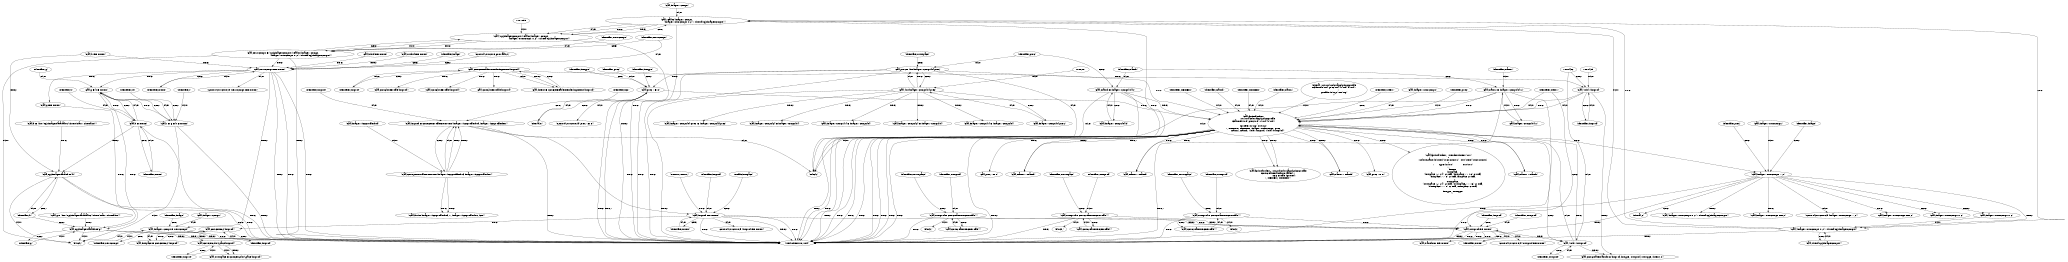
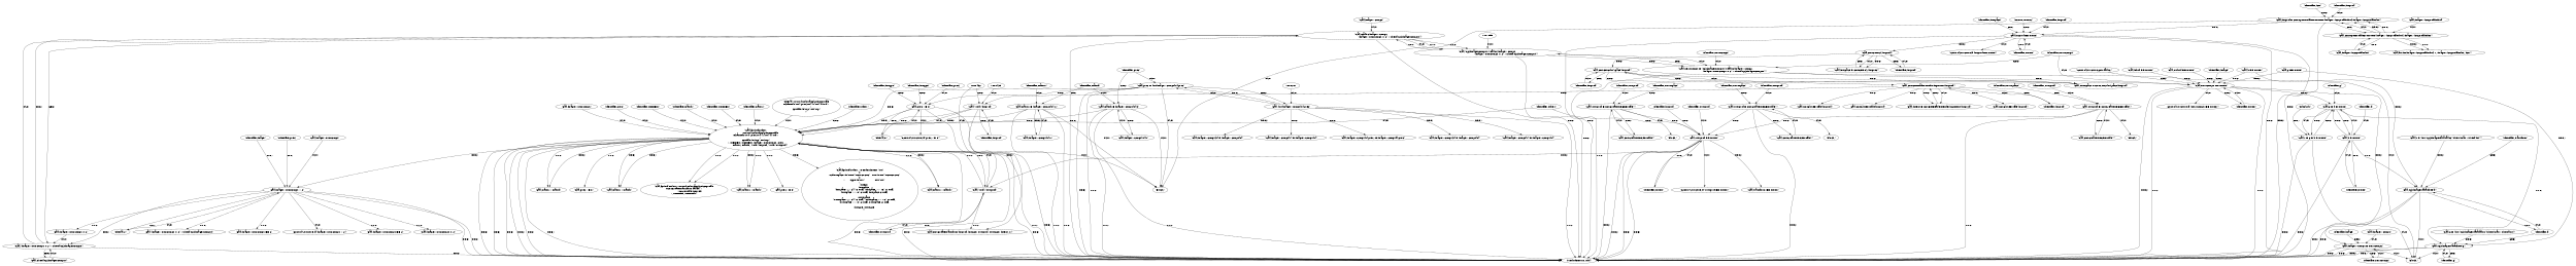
  digraph {
    n1 [label="(Call,realloc(image->comps,\n                                                   (image->numcomps + 2) * sizeof(opj_image_comp_t)))"]
    n2 [label="(Call,(image->numcomps + 2) * sizeof(opj_image_comp_t))"]
    n3 [label="(Call,(opj_image_comp_t*)realloc(image->comps,\n                                                   (image->numcomps + 2) * sizeof(opj_image_comp_t)))"]
    n4 [label="(MethodReturn,void)"]
    n5 [label="(Call,sizeof(opj_image_comp_t))"]
    n6 [label="(Call,new_comps = (opj_image_comp_t*)realloc(image->comps,\n                                                   (image->numcomps + 2) * sizeof(opj_image_comp_t)))"]
    n7 [label="(Call,image->numcomps > 2)"]
    n8 [label="(Call,(image->numcomps + 2) * sizeof(opj_image_comp_t))"]
    n9 [label="(Call,image->numcomps == 2)"]
    n10 [label="(ControlStructure,if (image->numcomps > 2))"]
    n11 [label="(Call,image->numcomps == 2)"]
    n12 [label="(Call,image->numcomps + 2)"]
    n13 [label="(Call,image->numcomps + 2)"]
    n14 [label="(Literal,2)"]
    n15 [label="(Call,fprintf(stderr,\n            \"%s:%d:color_apply_icc_profile\n\tchannels(%d) prec(%d) w(%d) h(%d)\"\n            \"\n\tprofile: in(%p) out(%p)\n\", __FILE__, __LINE__, image->numcomps, prec,\n            max_w, max_h, (void*)in_prof, (void*)out_prof))"]
    n16 [label="(Call,(void*)out_prof)"]
    n17 [label="(Call,max_w * max_h)"]
    n18 [label="(Call,prec <= 8)"]
    n19 [label="(Call,max_w * max_h)"]
    n20 [label="(Call,fprintf(stderr, \"%s:%d:color_apply_icc_profile\n\tcmsCreateTransform failed. \"\n                \"ICC Profile ignored.\n\", __FILE__, __LINE__))"]
    n21 [label="(Block,)"]
    n22 [label="(Call,max_w * max_h)"]
    n23 [label="(Call,prec <= 8)"]
    n24 [label="(Call,fprintf(stderr, \"\trender_intent (%u)\n\t\"\n            \"color_space: in(%#x)(%c%c%c%c)   out:(%#x)(%c%c%c%c)\n\t\"\n            \"       type: in(%u)              out:(%u)\n\",\n            intent,\n            in_space,\n            (in_space >> 24) & 0xff, (in_space >> 16) & 0xff,\n            (in_space >> 8) & 0xff, in_space & 0xff,\n\n            out_space,\n            (out_space >> 24) & 0xff, (out_space >> 16) & 0xff,\n            (out_space >> 8) & 0xff, out_space & 0xff,\n\n            in_type, out_type\n           ))"]
    n25 [label="(Call,max_w * max_h)"]
    n26 [label="(Call,cmsCreateTransform(in_prof, in_type, out_prof, out_type, intent, 0))"]
    n27 [label="(Identifier,out_prof)"]
    n28 [label="(Call,prec = (int)image->comps[0].prec)"]
    n29 [label="(Call,(int)image->comps[0].prec)"]
    n30 [label="(Call,prec <= 8)"]
    n31 [label="(Call,image->comps[0].prec != image->comps[i].prec)"]
    n32 [label="(Call,image->comps[2] = image->comps[0])"]
    n33 [label="(Call,image->comps[1] = image->comps[0])"]
    n34 [label="(Call,image->comps[2] = image->comps[0])"]
    n35 [label="(Call,image->comps[1] = image->comps[0])"]
-   n36 [label="(Call,image->comps[0].prec)"]
    n37 [label="(Literal,8)"]
    n38 [label="(ControlStructure,if (prec <= 8))"]
    n39 [label="(Call,max_w = image->comps[0].w)"]
    n40 [label="(Call,image->comps[0].w)"]
    n41 [label="(Call,max_h = image->comps[0].h)"]
    n42 [label="(Call,image->comps[0].h)"]
    n43 [label="(Call,(void*)in_prof)"]
    n44 [label="(Identifier,in_prof)"]
    n45 [label="(Call,cmsGetHeaderRenderingIntent(in_prof))"]
    n46 [label="(Call,cmsCloseProfile(in_prof))"]
    n47 [label="(Call,intent = cmsGetHeaderRenderingIntent(in_prof))"]
    n48 [label="(Call,cmsCloseProfile(in_prof))"]
    n49 [label="(Identifier,in_prof)"]
    n50 [label="(Call,cmsCloseProfile(in_prof))"]
    n51 [label="(Call,cmsGetColorSpace(in_prof))"]
    n52 [label="(Call,out_space = cmsGetColorSpace(in_prof))"]
    n53 [label="(Identifier,in_prof)"]
    n54 [label="(Call,cmsGetPCS(in_prof))"]
    n55 [label="(Identifier,in_prof)"]
-   n56 [label="(Call,in_space = cmsGetPCS(in_prof))"]
+   n56 [label="(Call,in_space = cmsGetPCS(in_prec))"]
    n57 [label="(Call,in_prof == NULL)"]
    n58 [label="(Call,out_prof == NULL)"]
    n59 [label="(ControlStructure,if (in_prof == NULL))"]
    n60 [label="(Identifier,NULL)"]
    n61 [label="(Identifier,NULL)"]
    n62 [label="(ControlStructure,if (out_prof == NULL))"]
    n63 [label="(Call,transform == NULL)"]
    n64 [label="(Call,in_prof = cmsOpenProfileFromMem(image->icc_profile_buf, image->icc_profile_len))"]
    n65 [label="(Call,cmsOpenProfileFromMem(image->icc_profile_buf, image->icc_profile_len))"]
+   n66 [label="(Call,image->icc_profile_len)"]
    n67 [label="(Call,fwrite(image->icc_profile_buf, 1, image->icc_profile_len, icm))"]
    n68 [label="(Call,out_prof = cmsCreate_sRGBProfile())"]
    n69 [label="(Call,cmsCreate_sRGBProfile())"]
    n70 [label="(Block,)"]
    n71 [label="(Call,out_prof = cmsCreate_sRGBProfile())"]
    n72 [label="(Block,)"]
    n73 [label="(Call,cmsCreate_sRGBProfile())"]
    n74 [label="(Call,out_prof = cmsCreate_sRGBProfile())"]
    n75 [label="(Call,cmsCreate_sRGBProfile())"]
    n76 [label="(Block,)"]
    n77 [label="(Call,new_comps == NULL)"]
    n78 [label="(Block,)"]
    n79 [label="(Call,image->comps = new_comps)"]
    n80 [label="(Call,g = b = NULL)"]
    n81 [label="(ControlStructure,if (new_comps == NULL))"]
    n82 [label="(Identifier,NULL)"]
    n83 [label="(Identifier,new_comps)"]
    n84 [label="(Call,b = NULL)"]
    n85 [label="(Call,r = g = b = NULL)"]
    n86 [label="(Call,opj_image_data_free(g))"]
    n87 [label="(Call,opj_image_data_free(b))"]
    n88 [label="(Identifier,NULL)"]
    n89 [label="(Identifier,g)"]
    n90 [label="(Identifier,b)"]
    n91 [label="(Identifier,in_type)"]
-   n92 [label="(Profile,in_space)"]
+   n92 [label="(Identifier,in_space)"]
    n93 [label="(Call,outbuf == NULL)"]
    n94 [label="(Call,image->numcomps)"]
    n95 [label="(Identifier,new_comps)"]
    n96 [label="(Identifier,out_prof)"]
+   n97 [label="(Identifier,transform)"]
    n98 [label="(Identifier,b)"]
    n99 [label="(Identifier,prec)"]
    n100 [label="(Identifier,__FILE__)"]
    n101 [label="(Identifier,image)"]
    n102 [label="(Identifier,out_prof)"]
    n103 [label="(Call,g == NULL)"]
    n104 [label="(Identifier,icm)"]
    n105 [label="(Return,return;)"]
    n106 [label="(Identifier,max_h)"]
    n107 [label="(Call,g = (int*)opj_image_data_alloc((size_t)max * sizeof(int)))"]
    n108 [label="(Identifier,prec)"]
    n109 [label="(Identifier,new_space)"]
-   n110 [label="(Identifier,out_space)"]
    n111 [label="(Call,image->icc_profile_buf)"]
    n112 [label="(Identifier,in_prof)"]
    n113 [label="(Identifier,prec)"]
    n114 [label="(Identifier,in_prof)"]
    n115 [label="(Identifier,out_prof)"]
    n116 [label="(Identifier,prec)"]
    n117 [label="(Call,b == NULL)"]
    n118 [label="(Identifier,in_type)"]
    n119 [label="(Call,image->numcomps)"]
    n120 [label="(Identifier,image)"]
    n121 [label="(ControlStructure,goto fails2;)"]
    n122 [label="(Identifier,max_h)"]
    n123 [label="(Identifier,out_prof)"]
    n124 [label="(Identifier,max_w)"]
    n125 [label="(Call,image->comps)"]
    n126 [label="(Identifier,image)"]
    n127 [label="(Identifier,in_prof)"]
-   n128 [label="(Identifier,ok)"]
-   n129 [label="(Identifier,r)"]
+   n128 [label="(Block,ok)"]
    n130 [label="(Call,inbuf == NULL)"]
    n131 [label="(Identifier,__LINE__)"]
    n132 [label="(Identifier,max_w)"]
    n133 [label="(Identifier,new_space)"]
    n134 [label="(Identifier,g)"]
    n135 [label="(Literal,\"%s:%d:color_apply_icc_profile\n\tchannels(%d) prec(%d) w(%d) h(%d)\"\n            \"\n\tprofile: in(%p) out(%p)\n\")"]
    n136 [label="(Call,b = (int*)opj_image_data_alloc((size_t)max * sizeof(int)))"]
    n137 [label="(Identifier,new_space)"]
    n138 [label="(Identifier,stderr)"]
    n139 [label="(Identifier,new_comps)"]
    n140 [label="(Call,image->comps)"]
    n141 [label="(Identifier,stderr)"]
    1000201
    1000429
    1000432
    1001055
    n1 -> n2 [label="CFG: "]
    n1 -> n3 [label="AST: "]
    n1 -> n3 [label="DDG: "]
    n1 -> n3 [label="DDG: "]
    n1 -> n4 [label="DDG: "]
    n1 -> n4 [label="DDG: "]
    n2 -> n1 [label="AST: "]
    n2 -> n1 [label="DDG: "]
    n2 -> n4 [label="DDG: "]
    n2 -> n5 [label="CFG: "]
    n3 -> n1 [label="CFG: "]
    n3 -> n4 [label="DDG: "]
    n3 -> n6 [label="AST: "]
    n3 -> n6 [label="DDG: "]
    n5 -> n2 [label="AST: "]
    n6 -> n3 [label="CFG: "]
    n6 -> n4 [label="DDG: "]
    n6 -> n77 [label="DDG: "]
    n6 -> n78 [label="AST: "]
    n7 -> n2 [label="DDG: "]
    n7 -> n4 [label="DDG: "]
    n7 -> n4 [label="DDG: "]
    n7 -> n8 [label="DDG: "]
    n7 -> n9 [label="DDG: "]
    n7 -> n10 [label="AST: "]
    n7 -> n11 [label="DDG: "]
    n7 -> n12 [label="DDG: "]
    n7 -> n13 [label="DDG: "]
    n7 -> n14 [label="CFG: "]
    n13 -> n2 [label="AST: "]
+   n14 -> n7 [label="AST: "]
    n15 -> n4 [label="DDG: "]
    n15 -> n4 [label="DDG: "]
    n15 -> n4 [label="DDG: "]
    n15 -> n4 [label="DDG: "]
    n15 -> n4 [label="DDG: "]
    n15 -> n4 [label="DDG: "]
    n15 -> n4 [label="DDG: "]
    n15 -> n4 [label="DDG: "]
    n15 -> n4 [label="DDG: "]
    n15 -> n7 [label="DDG: "]
    n15 -> n16 [label="CFG: "]
    n15 -> n17 [label="DDG: "]
    n15 -> n17 [label="DDG: "]
    n15 -> n18 [label="DDG: "]
    n15 -> n19 [label="DDG: "]
    n15 -> n19 [label="DDG: "]
    n15 -> n20 [label="DDG: "]
    n15 -> n20 [label="DDG: "]
    n15 -> n21 [label="AST: "]
    n15 -> n22 [label="DDG: "]
    n15 -> n22 [label="DDG: "]
    n15 -> n23 [label="DDG: "]
    n15 -> n24 [label="DDG: "]
    n15 -> n25 [label="DDG: "]
    n15 -> n25 [label="DDG: "]
    n16 -> n15 [label="AST: "]
    n16 -> n15 [label="DDG: "]
    n16 -> n26 [label="DDG: "]
    n16 -> n27 [label="CFG: "]
    n27 -> n16 [label="AST: "]
    n28 -> n4 [label="DDG: "]
    n28 -> n4 [label="DDG: "]
    n28 -> n15 [label="DDG: "]
    n28 -> n21 [label="AST: "]
    n28 -> n29 [label="CFG: "]
    n28 -> n30 [label="DDG: "]
    n29 -> n4 [label="DDG: "]
    n29 -> n28 [label="AST: "]
    n29 -> n28 [label="DDG: "]
    n29 -> n31 [label="DDG: "]
    n29 -> n32 [label="DDG: "]
    n29 -> n33 [label="DDG: "]
    n29 -> n34 [label="DDG: "]
    n29 -> n35 [label="DDG: "]
-   n29 -> n36 [label="CFG: "]
    n30 -> n4 [label="DDG: "]
    n30 -> n4 [label="DDG: "]
    n30 -> n15 [label="DDG: "]
    n30 -> n37 [label="CFG: "]
    n30 -> n38 [label="AST: "]
-   n36 -> n29 [label="AST: "]
    n37 -> n30 [label="AST: "]
    n39 -> n4 [label="DDG: "]
    n39 -> n4 [label="DDG: "]
    n39 -> n15 [label="DDG: "]
    n39 -> n21 [label="AST: "]
    n39 -> n40 [label="DDG: "]
    n40 -> n39 [label="AST: "]
    n41 -> n4 [label="DDG: "]
    n41 -> n4 [label="DDG: "]
    n41 -> n15 [label="DDG: "]
    n41 -> n21 [label="AST: "]
    n41 -> n42 [label="CFG: "]
    n42 -> n41 [label="AST: "]
    n43 -> n15 [label="AST: "]
    n43 -> n15 [label="DDG: "]
    n43 -> n26 [label="DDG: "]
    n43 -> n44 [label="CFG: "]
    n44 -> n43 [label="AST: "]
    n45 -> n43 [label="DDG: "]
    n45 -> n46 [label="DDG: "]
    n45 -> n47 [label="AST: "]
    n45 -> n47 [label="DDG: "]
    n45 -> n48 [label="DDG: "]
    n45 -> n49 [label="CFG: "]
    n45 -> n50 [label="DDG: "]
    n47 -> n45 [label="CFG: "]
    n49 -> n45 [label="AST: "]
+   n51 -> n45 [label="DDG: "]
    n51 -> n52 [label="AST: "]
    n51 -> n52 [label="DDG: "]
    n51 -> n53 [label="CFG: "]
+   n52 -> n51 [label="CFG: "]
    n53 -> n51 [label="AST: "]
    n54 -> n51 [label="DDG: "]
    n54 -> n55 [label="CFG: "]
    n54 -> n56 [label="AST: "]
    n54 -> n56 [label="DDG: "]
    n55 -> n54 [label="AST: "]
    n56 -> n54 [label="CFG: "]
    n57 -> n4 [label="DDG: "]
    n57 -> n4 [label="DDG: "]
    n57 -> n4 [label="DDG: "]
    n57 -> n54 [label="DDG: "]
-   n57 -> n58 [label="DDG: "]
    n57 -> n59 [label="AST: "]
    n57 -> n60 [label="CFG: "]
    n58 -> n4 [label="DDG: "]
    n58 -> n4 [label="DDG: "]
    n58 -> n4 [label="DDG: "]
    n58 -> n16 [label="DDG: "]
    n58 -> n61 [label="CFG: "]
    n58 -> n62 [label="AST: "]
    n58 -> n63 [label="DDG: "]
    n60 -> n57 [label="AST: "]
    n61 -> n58 [label="AST: "]
    n64 -> n4 [label="DDG: "]
    n64 -> n21 [label="AST: "]
    n64 -> n57 [label="DDG: "]
    n64 -> n65 [label="CFG: "]
    n65 -> n64 [label="AST: "]
    n65 -> n64 [label="DDG: "]
    n65 -> n64 [label="DDG: "]
+   n65 -> n66 [label="CFG: "]
    n65 -> n67 [label="DDG: "]
    n65 -> n67 [label="DDG: "]
+   n66 -> n65 [label="AST: "]
    n68 -> n4 [label="DDG: "]
    n68 -> n58 [label="DDG: "]
    n68 -> n69 [label="CFG: "]
    n68 -> n70 [label="AST: "]
    n69 -> n68 [label="AST: "]
    n71 -> n4 [label="DDG: "]
    n71 -> n58 [label="DDG: "]
    n71 -> n72 [label="AST: "]
    n71 -> n73 [label="CFG: "]
    n73 -> n71 [label="AST: "]
    n74 -> n4 [label="DDG: "]
    n74 -> n58 [label="DDG: "]
    n74 -> n75 [label="CFG: "]
    n74 -> n76 [label="AST: "]
    n75 -> n74 [label="AST: "]
    n77 -> n4 [label="DDG: "]
    n77 -> n4 [label="DDG: "]
    n77 -> n4 [label="DDG: "]
    n77 -> n79 [label="DDG: "]
    n77 -> n80 [label="DDG: "]
    n77 -> n81 [label="AST: "]
    n77 -> n82 [label="CFG: "]
    n79 -> n4 [label="DDG: "]
    n79 -> n4 [label="DDG: "]
    n79 -> n78 [label="AST: "]
    n79 -> n83 [label="CFG: "]
    n80 -> n84 [label="CFG: "]
    n80 -> n85 [label="AST: "]
    n80 -> n85 [label="DDG: "]
    n80 -> n86 [label="DDG: "]
    n82 -> n77 [label="AST: "]
    n83 -> n79 [label="AST: "]
    n84 -> n4 [label="DDG: "]
    n84 -> n80 [label="AST: "]
    n84 -> n80 [label="DDG: "]
    n84 -> n87 [label="DDG: "]
    n84 -> n88 [label="CFG: "]
    n85 -> n4 [label="DDG: "]
    n85 -> n78 [label="AST: "]
    n85 -> n80 [label="CFG: "]
    n86 -> n4 [label="DDG: "]
    n86 -> n4 [label="DDG: "]
    n86 -> n78 [label="AST: "]
    n86 -> n89 [label="CFG: "]
    n87 -> n4 [label="DDG: "]
    n87 -> n4 [label="DDG: "]
    n87 -> n78 [label="AST: "]
    n87 -> n90 [label="CFG: "]
    n88 -> n84 [label="AST: "]
    n89 -> n86 [label="AST: "]
    n90 -> n86 [label="CFG: "]
    n90 -> n87 [label="AST: "]
    n91 -> n30 [label="CFG: "]
    n92 -> n57 [label="CFG: "]
    n93 -> n77 [label="DDG: "]
    n94 -> n15 [label="AST: "]
    n95 -> n6 [label="CFG: "]
    n95 -> n77 [label="AST: "]
    n96 -> n74 [label="AST: "]
+   n97 -> n87 [label="CFG: "]
    n98 -> n84 [label="AST: "]
    n99 -> n15 [label="AST: "]
    n100 -> n15 [label="AST: "]
    n101 -> n77 [label="CFG: "]
    n102 -> n71 [label="AST: "]
-   n77 -> n103 [label="DDG: "]
+   n103 -> n77 [label="DDG: "]
    n103 -> n86 [label="DDG: "]
    n104 -> n64 [label="CFG: "]
-   n105 -> n57 [label="DDG: "]
+   n105 -> n57 [label="CFG: "]
    n106 -> n39 [label="CFG: "]
    n106 -> n41 [label="AST: "]
    n107 -> n86 [label="DDG: "]
    n108 -> n30 [label="AST: "]
    n109 -> n68 [label="CFG: "]
-   n110 -> n28 [label="CFG: "]
    n111 -> n65 [label="AST: "]
    n112 -> n57 [label="AST: "]
    n113 -> n28 [label="AST: "]
    n113 -> n41 [label="CFG: "]
    n114 -> n58 [label="CFG: "]
    n115 -> n68 [label="AST: "]
    n116 -> n7 [label="CFG: "]
    n117 -> n77 [label="DDG: "]
    n117 -> n87 [label="DDG: "]
    n118 -> n30 [label="CFG: "]
    n119 -> n7 [label="AST: "]
    n120 -> n7 [label="CFG: "]
    n121 -> n77 [label="CFG: "]
    n122 -> n15 [label="AST: "]
    n123 -> n58 [label="AST: "]
    n124 -> n39 [label="AST: "]
    n125 -> n79 [label="AST: "]
    n126 -> n79 [label="CFG: "]
    n127 -> n64 [label="AST: "]
    n128 -> n85 [label="CFG: "]
-   n129 -> n85 [label="AST: "]
    n130 -> n77 [label="DDG: "]
    n131 -> n15 [label="AST: "]
    n132 -> n15 [label="AST: "]
    n133 -> n74 [label="CFG: "]
    n134 -> n80 [label="AST: "]
    n135 -> n15 [label="AST: "]
    n136 -> n87 [label="DDG: "]
    n137 -> n71 [label="CFG: "]
    n138 -> n15 [label="CFG: "]
    n139 -> n6 [label="AST: "]
    n140 -> n1 [label="AST: "]
    n141 -> n15 [label="AST: "]
    n141 -> n58 [label="CFG: "]
    1000201 -> n29 [label="AST: "]
    1000429 -> n43 [label="AST: "]
    1000432 -> n16 [label="AST: "]
    1000432 -> n43 [label="CFG: "]
    1001055 -> n3 [label="AST: "]
  }
